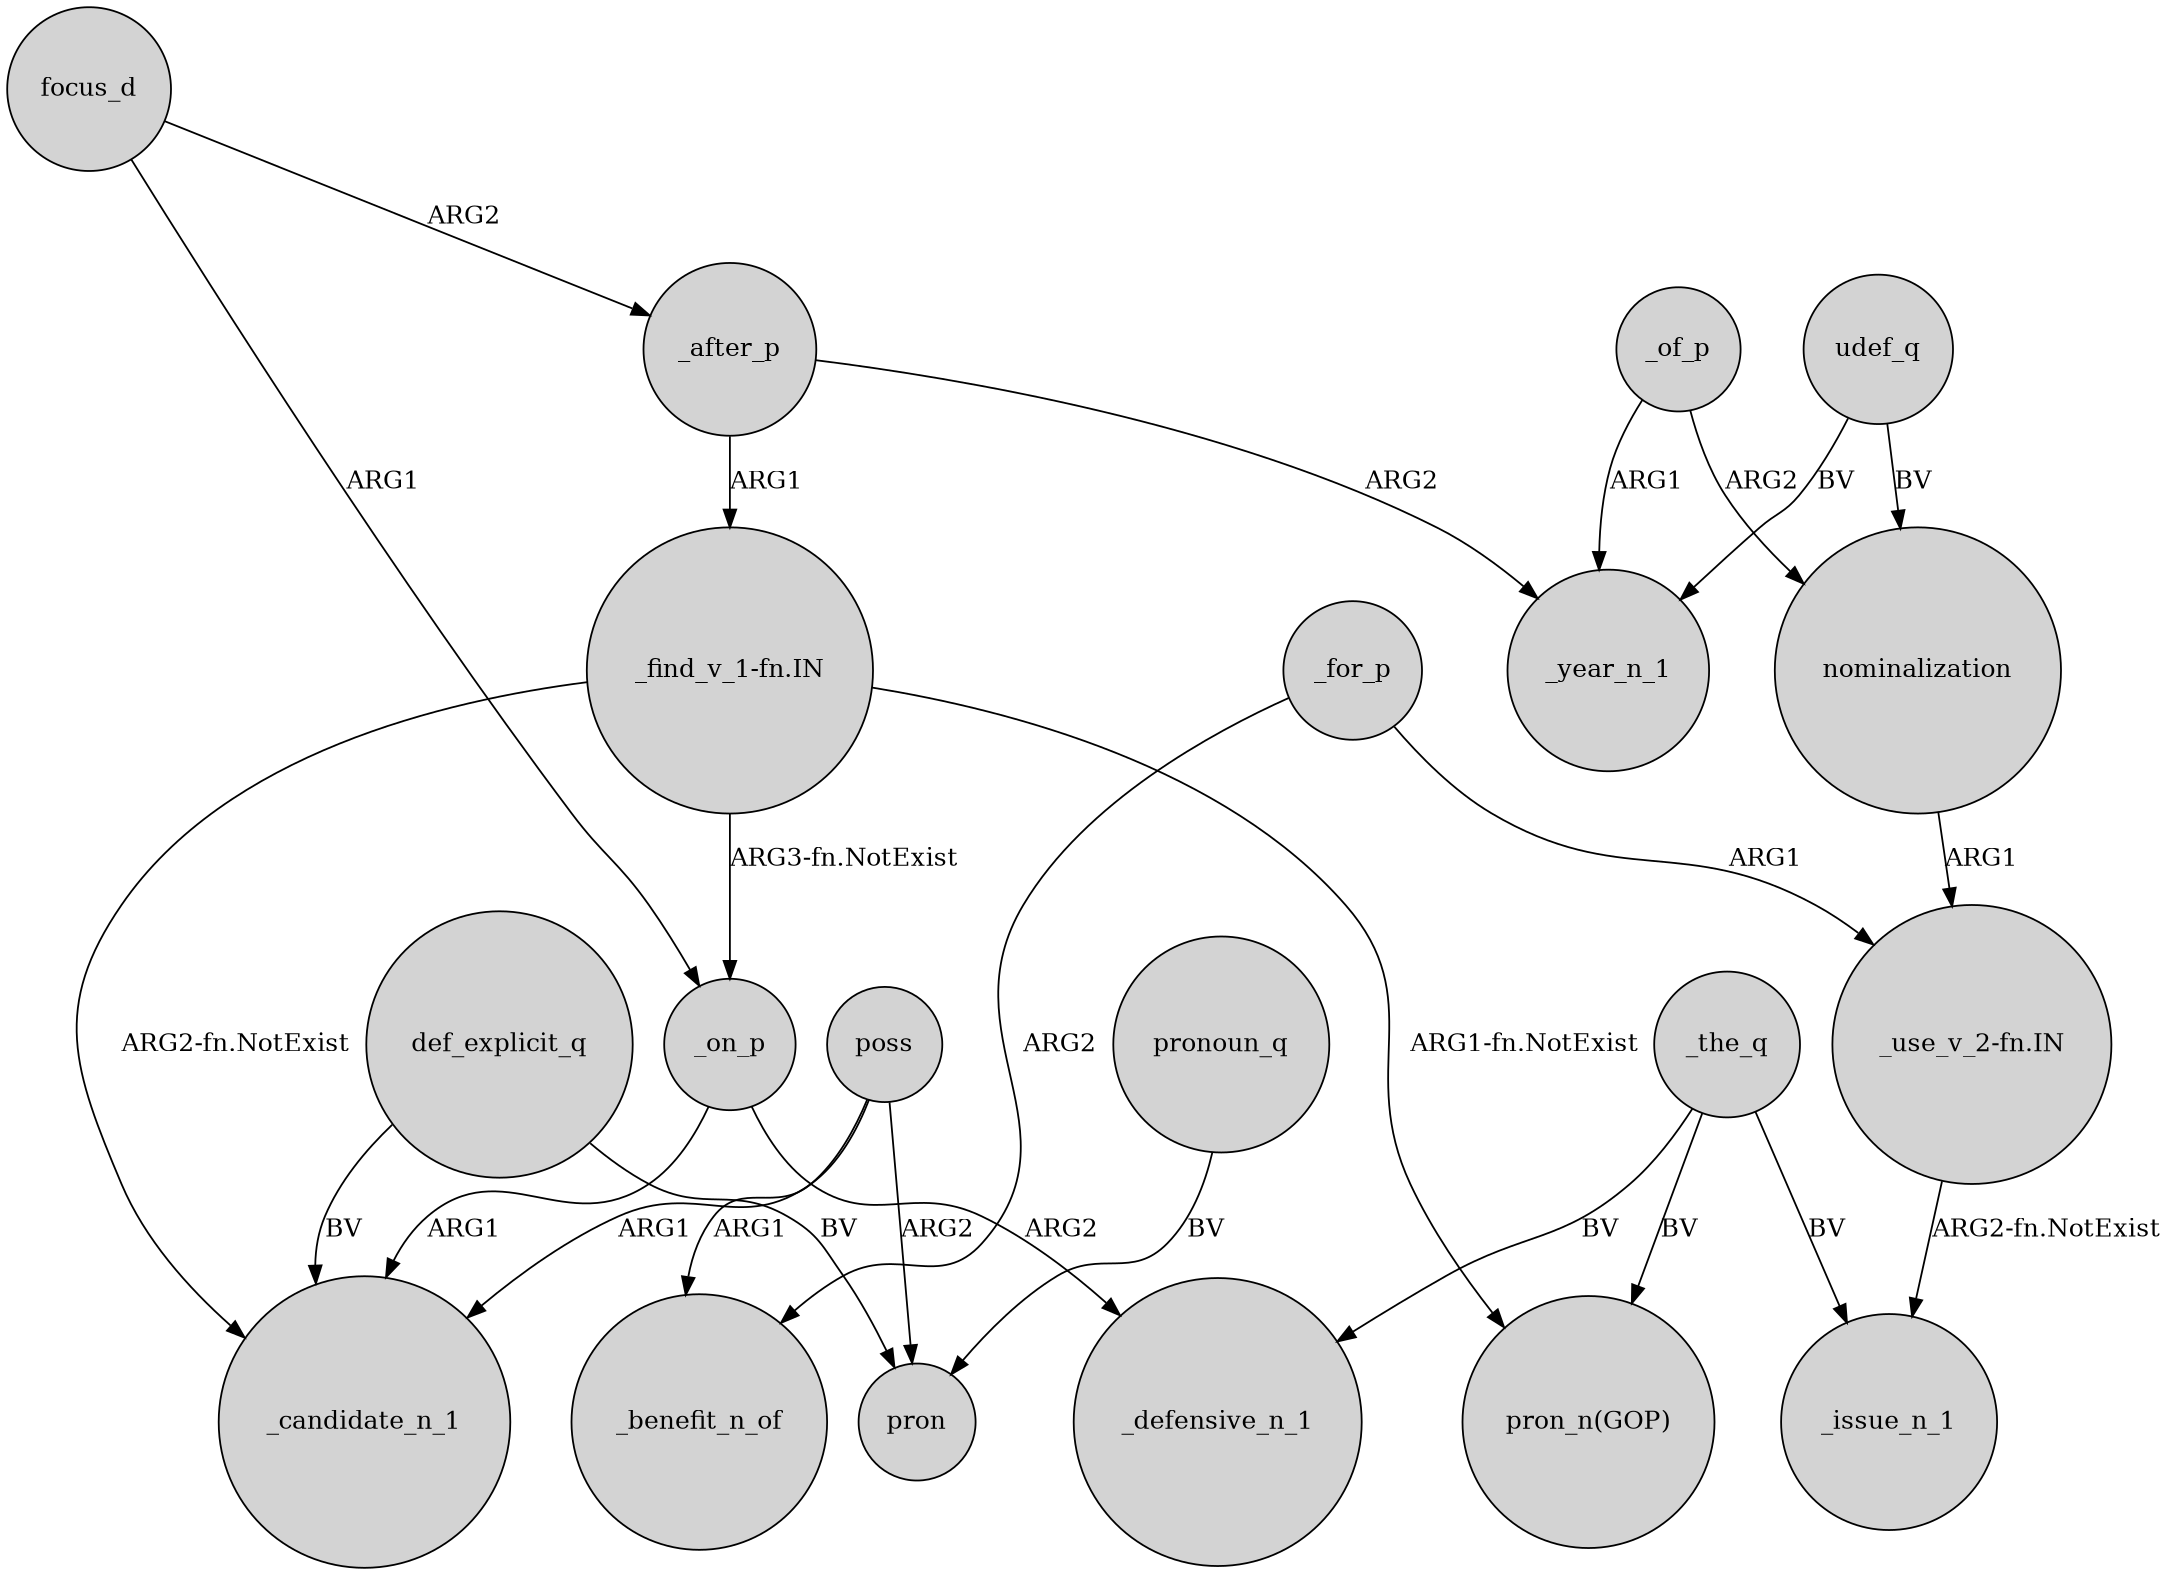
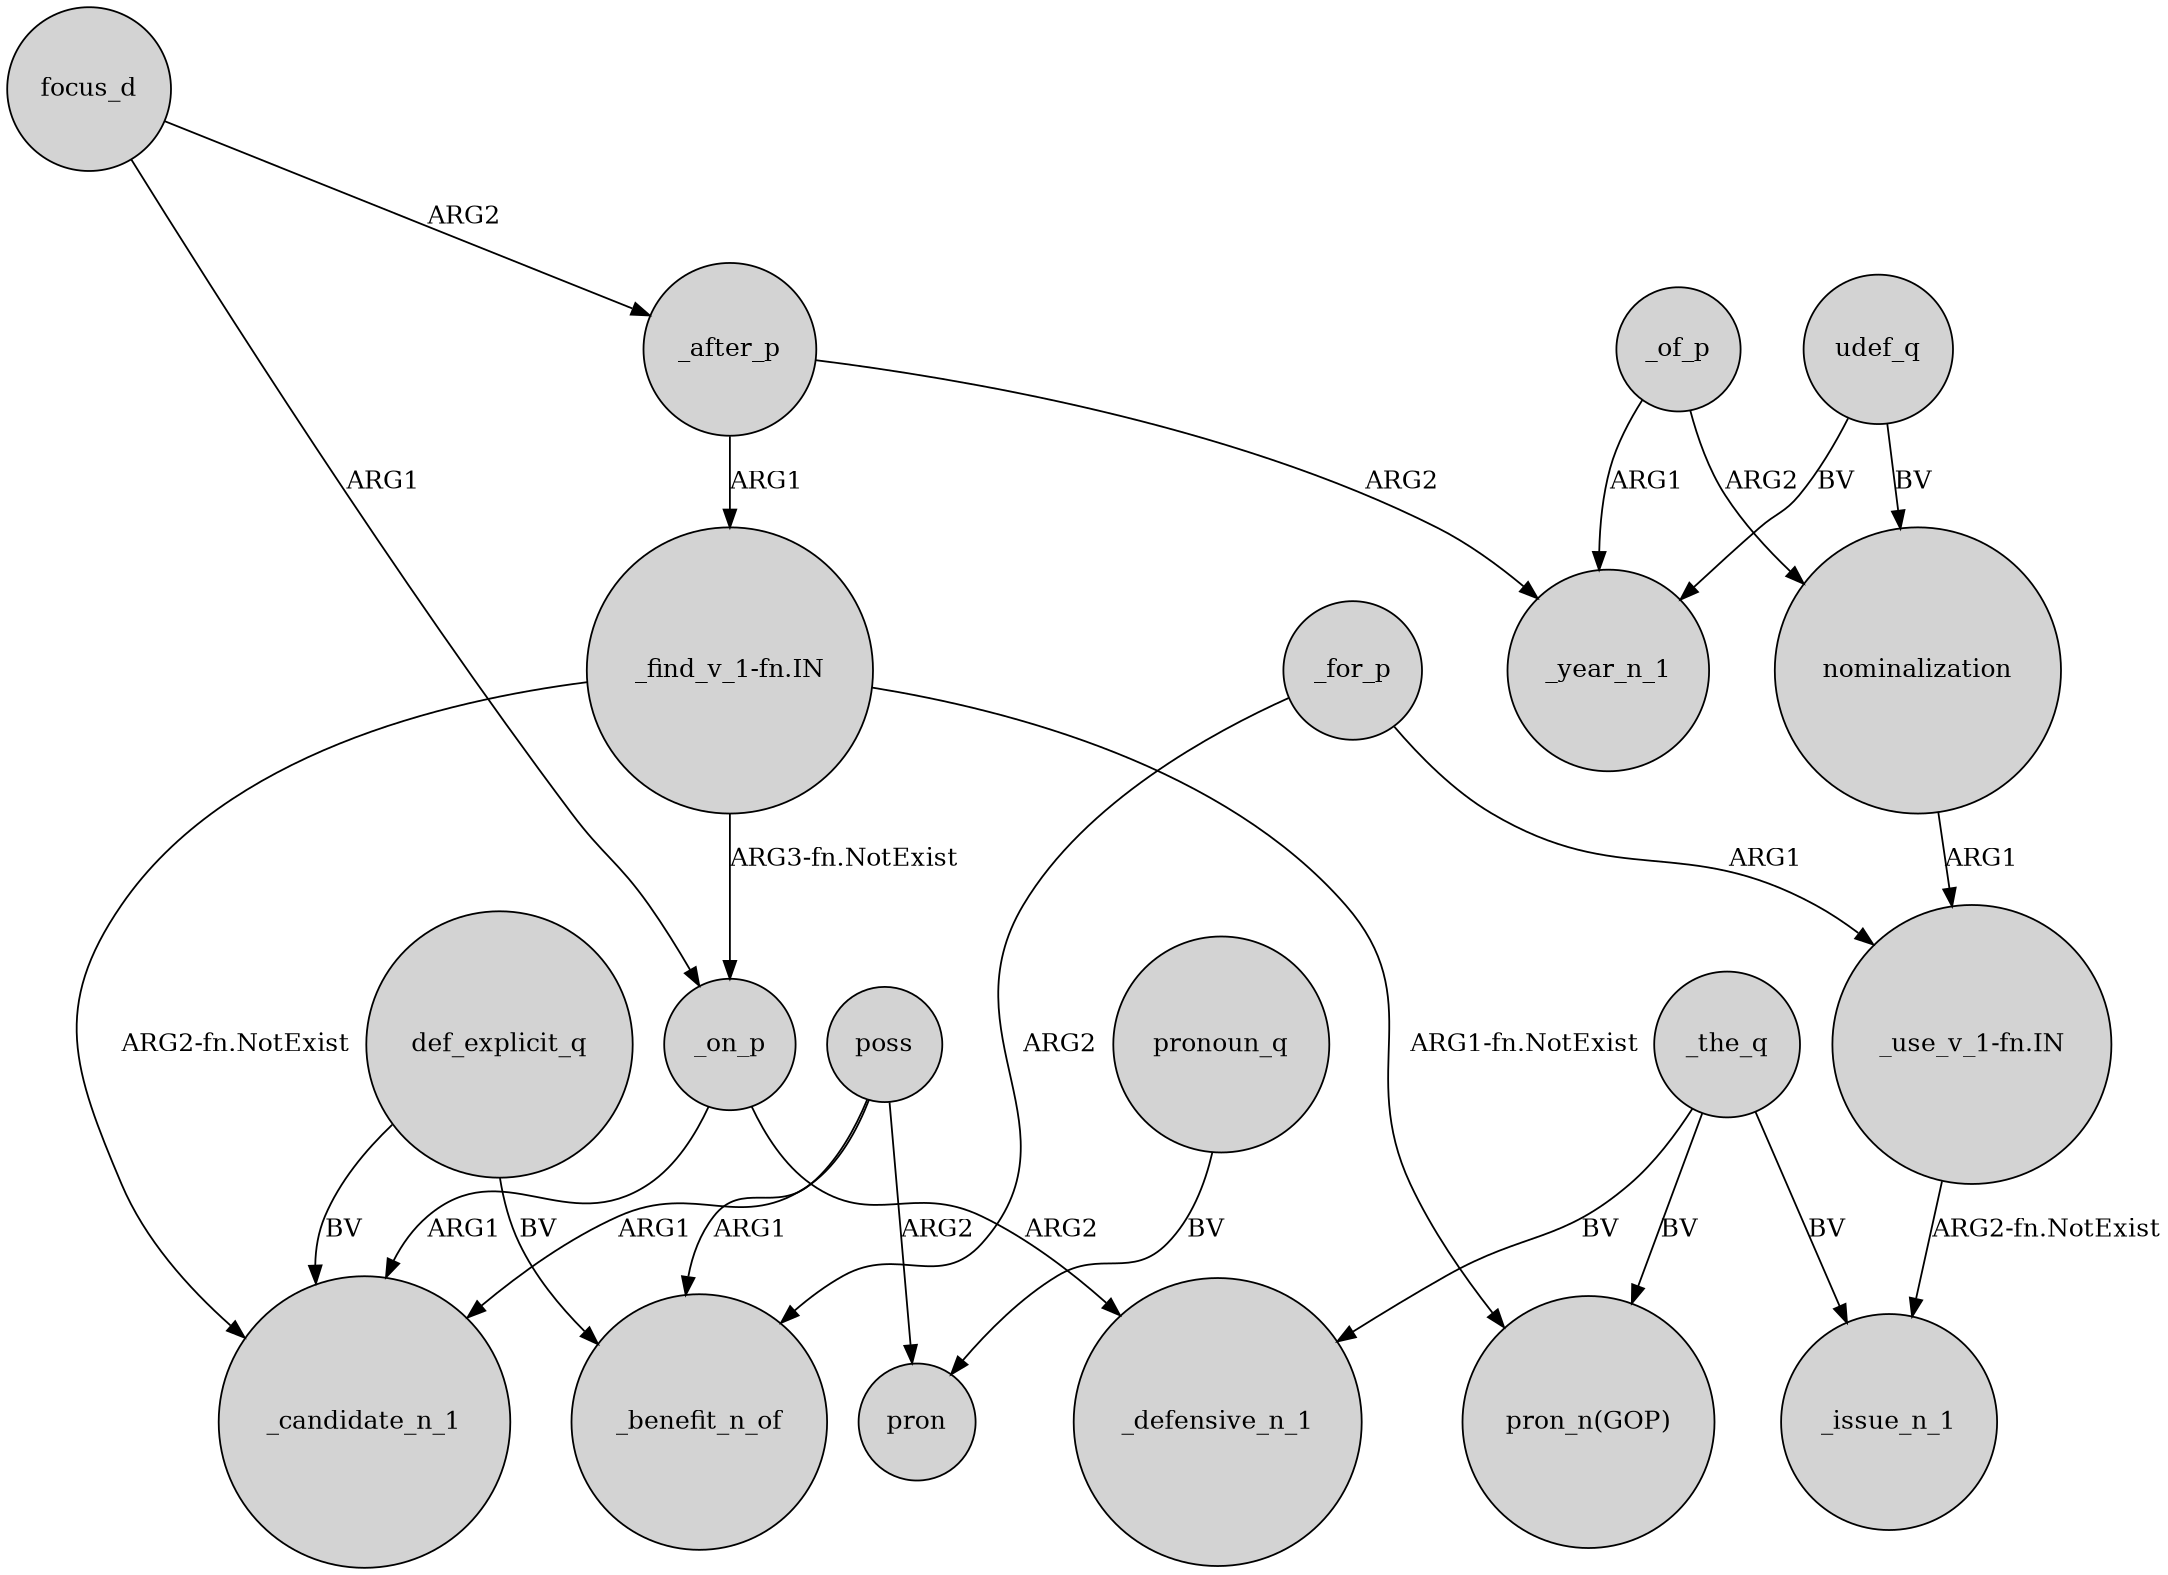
  digraph {
    node [shape=circle style=filled]
    _after_p
    "_find_v_1-fn.IN"
    _year_n_1
    _on_p
    n5 [label="pron_n(GOP)"]
    _candidate_n_1
    _defensive_n_1
    focus_d
    poss
    pron
    _benefit_n_of
    _the_q
    _issue_n_1
-   "_use_v_1-fn.IN" [label="_use_v_2-fn.IN"]
+   "_use_v_1-fn.IN"
    _of_p
    nominalization
    pronoun_q
    udef_q
    def_explicit_q
    _for_p
    _after_p -> "_find_v_1-fn.IN" [label=ARG1]
    _after_p -> _year_n_1 [label=ARG2]
    "_find_v_1-fn.IN" -> _on_p [label="ARG3-fn.NotExist"]
    "_find_v_1-fn.IN" -> n5 [label="ARG1-fn.NotExist"]
    "_find_v_1-fn.IN" -> _candidate_n_1 [label="ARG2-fn.NotExist"]
    _on_p -> _candidate_n_1 [label=ARG1]
    _on_p -> _defensive_n_1 [label=ARG2]
    focus_d -> _after_p [label=ARG2]
    focus_d -> _on_p [label=ARG1]
    poss -> _candidate_n_1 [label=ARG1]
    poss -> pron [label=ARG2]
    poss -> _benefit_n_of [label=ARG1]
    _the_q -> n5 [label=BV]
    _the_q -> _defensive_n_1 [label=BV]
    _the_q -> _issue_n_1 [label=BV]
    "_use_v_1-fn.IN" -> _issue_n_1 [label="ARG2-fn.NotExist"]
    _of_p -> _year_n_1 [label=ARG1]
    _of_p -> nominalization [label=ARG2]
    nominalization -> "_use_v_1-fn.IN" [label=ARG1]
    pronoun_q -> pron [label=BV]
    udef_q -> _year_n_1 [label=BV]
    udef_q -> nominalization [label=BV]
    def_explicit_q -> _candidate_n_1 [label=BV]
-   def_explicit_q -> pron [label=BV]
+   def_explicit_q -> _benefit_n_of [label=BV]
    _for_p -> _benefit_n_of [label=ARG2]
    _for_p -> "_use_v_1-fn.IN" [label=ARG1]
  }
